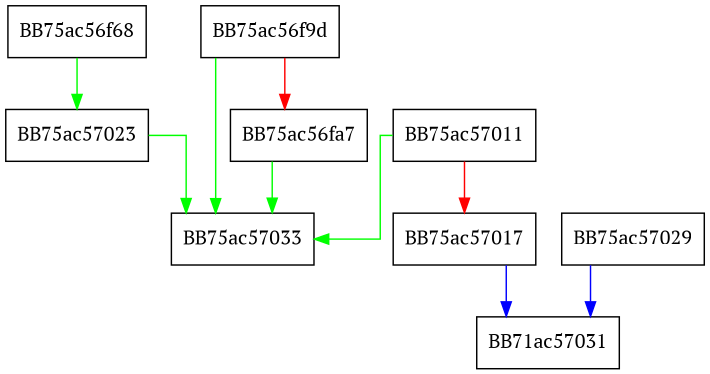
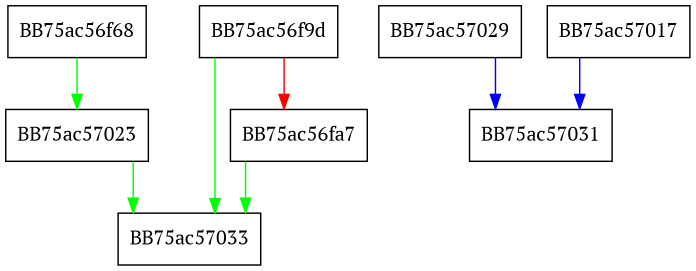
  digraph {
    fontname="PT Serif"
    splines=ortho
    node [fontname="PT Serif" shape=box]
    edge [color=green fontname="PT Serif"]
    BB75ac56f68
    BB75ac57023
    BB75ac57033
    BB75ac57029
-   BB75ac57031 [label=BB71ac57031]
-   BB75ac57011
+   BB75ac57031
    BB75ac57017
    BB75ac56f9d
    BB75ac56fa7
    BB75ac56f68 -> BB75ac57023
    BB75ac57023 -> BB75ac57033
    BB75ac57029 -> BB75ac57031 [color=blue]
-   BB75ac57011 -> BB75ac57033
-   BB75ac57011 -> BB75ac57017 [color=red]
    BB75ac57017 -> BB75ac57031 [color=blue]
    BB75ac56f9d -> BB75ac57033
    BB75ac56f9d -> BB75ac56fa7 [color=red]
    BB75ac56fa7 -> BB75ac57033
  }
